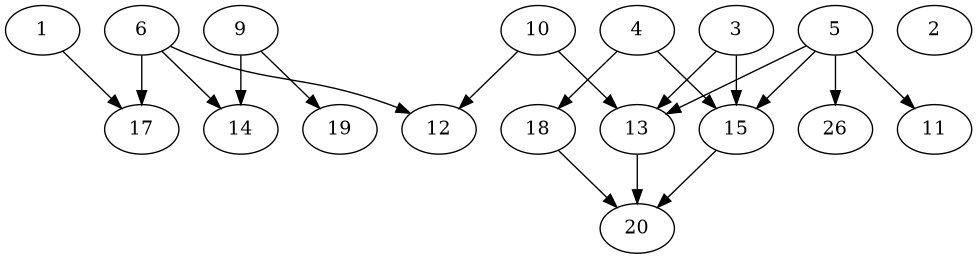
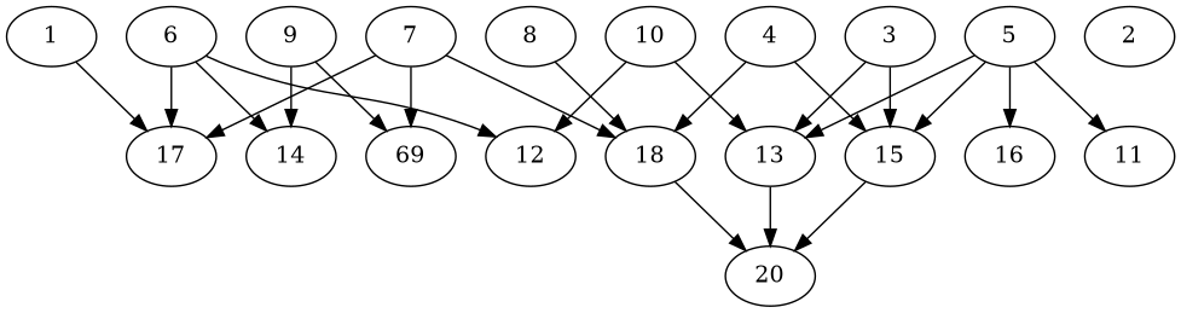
  digraph {
    node [alpha=0.04]
    1 [alpha=0.15 expect_size=29851648]
    17 [alpha=0.09 expect_size=29813760]
    2 [expect_size=51323904]
    3 [alpha=0.13 expect_size=31581184]
    13 [alpha=0.15 expect_size=5514240]
    15 [alpha=0.13 expect_size=45330432]
    20 [alpha=0.07 expect_size=30144512]
    4 [expect_size=5393408]
    18 [alpha=0.20 expect_size=40014848]
    5 [alpha=0.09 expect_size=13849600]
    11 [alpha=0.07 expect_size=8807424]
-   16 [alpha=0.03 expect_size=18380800 label=26]
+   16 [alpha=0.03 expect_size=18380800]
    6 [alpha=0.05 expect_size=6735872]
    12 [alpha=0.07 expect_size=43901952]
    14 [alpha=0.14 expect_size=36396032]
-   19 [alpha=0.16 expect_size=37287936]
+   7 [expect_size=35732480]
+   19 [alpha=0.16 expect_size=37287936 label=69]
+   8 [alpha=0.19 expect_size=36424704]
    9 [alpha=0.17 expect_size=13958144]
    10 [alpha=0.12 expect_size=41691136]
    1 -> 17
    3 -> 13
    3 -> 15
    13 -> 20
    15 -> 20
    4 -> 15
    4 -> 18
    18 -> 20
    5 -> 13
    5 -> 15
    5 -> 11
    5 -> 16
    6 -> 17
    6 -> 12
    6 -> 14
+   7 -> 17
+   7 -> 18
+   7 -> 19
+   8 -> 18
    9 -> 14
    9 -> 19
    10 -> 13
    10 -> 12
  }
